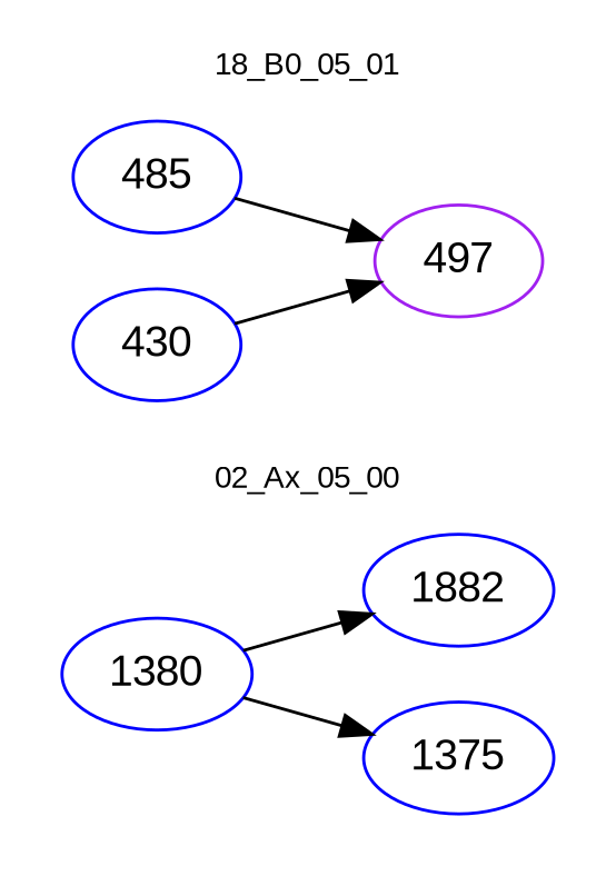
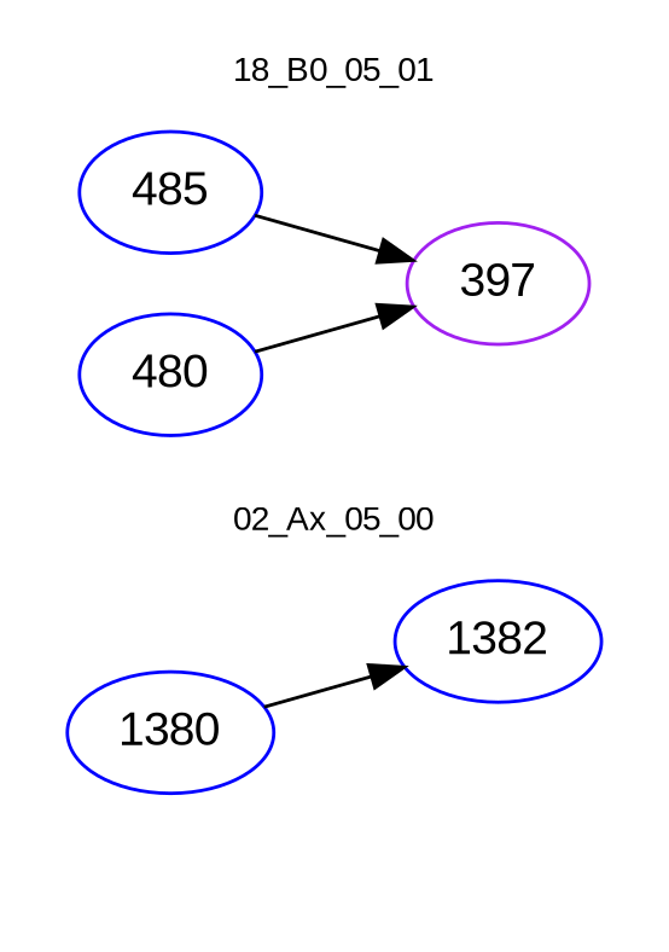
  digraph {
    fontname="Liberation Sans"
    rankdir=LR
    node [color=blue fontname="Liberation Sans"]
    edge [color=black fontname="Liberation Sans"]
    n1 [label=1380]
-   n2 [label=1375]
-   n3 [label=1882]
+   n3 [label=1382]
    n4 [label=485]
-   n5 [label=430]
-   n6 [color=purple label=497]
+   n5 [label=480]
+   n6 [color=purple label=397]
    subgraph cluster_1 {
      color=white
      fontsize=10
      label="02_Ax_05_00"
      n1
-     n2
      n3
    }
    subgraph cluster_2 {
      color=white
      fontsize=10
      label="18_B0_05_01"
      n4
      n5
      n6
    }
-   n1 -> n2
    n1 -> n3
    n4 -> n6
    n5 -> n6
  }
